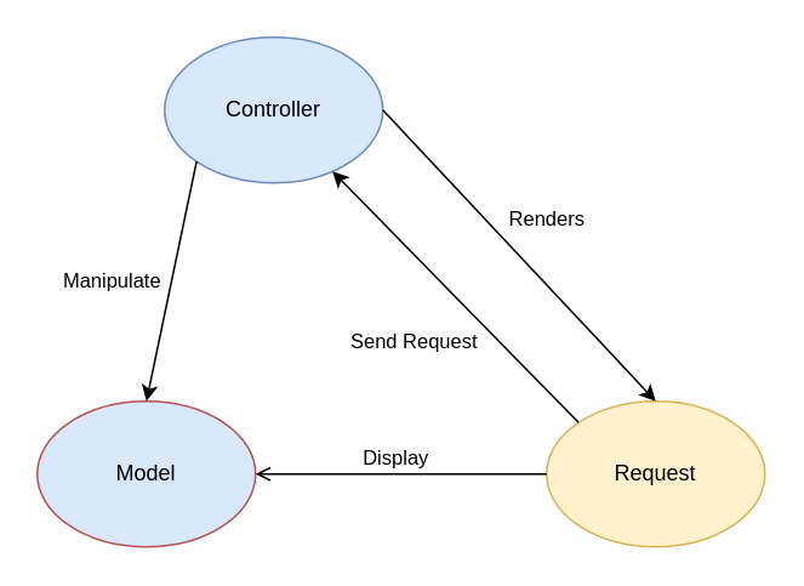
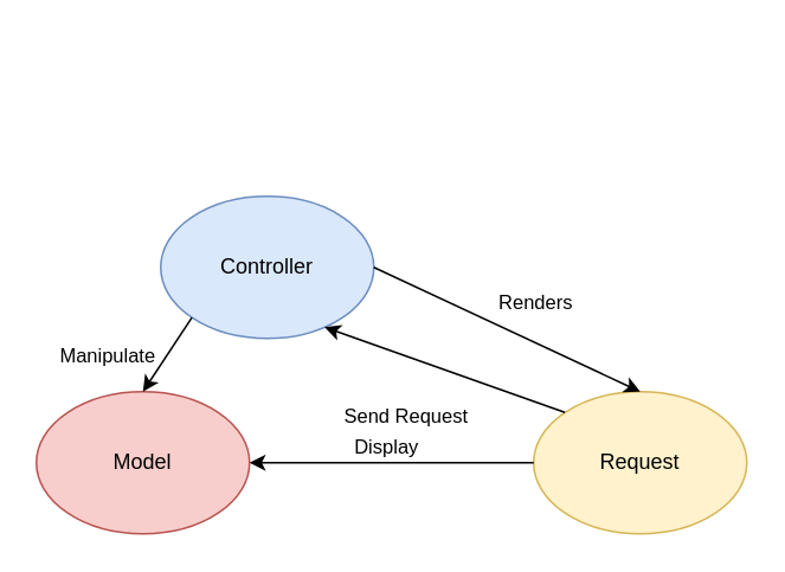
  <mxCell id="0" />
  <mxCell id="1" parent="0" />
- <mxCell id="2" value="Model" style="ellipse;whiteSpace=wrap;html=1;fillColor=#dae8fc;strokeColor=#b85450;" vertex="1" parent="1"><mxGeometry x="20" y="220" width="120" height="80" as="geometry" /></mxCell>
+ <mxCell id="2" value="Model" style="ellipse;whiteSpace=wrap;html=1;fillColor=#f8cecc;strokeColor=#b85450;" vertex="1" parent="1"><mxGeometry x="20" y="220" width="120" height="80" as="geometry" /></mxCell>
  <mxCell id="3" value="Request" style="ellipse;whiteSpace=wrap;html=1;fillColor=#fff2cc;strokeColor=#d6b656;" vertex="1" parent="1"><mxGeometry x="300" y="220" width="120" height="80" as="geometry" /></mxCell>
- <mxCell id="4" value="Controller" style="ellipse;whiteSpace=wrap;html=1;fillColor=#dae8fc;strokeColor=#6c8ebf;" vertex="1" parent="1"><mxGeometry x="90" y="20" width="120" height="80" as="geometry" /></mxCell>
- <mxCell id="5" value="" style="endArrow=open;html=1;rounded=0;exitX=0;exitY=0.5;exitDx=0;exitDy=0;entryX=1;entryY=0.5;entryDx=0;entryDy=0;" edge="1" parent="1" source="3" target="2"><mxGeometry width="50" height="50" relative="1" as="geometry"><mxPoint x="130" y="320" as="sourcePoint" /><mxPoint x="180" y="270" as="targetPoint" /></mxGeometry></mxCell>
+ <mxCell id="4" value="Controller" style="ellipse;whiteSpace=wrap;html=1;fillColor=#dae8fc;strokeColor=#6c8ebf;" vertex="1" parent="1"><mxGeometry x="90" y="110" width="120" height="80" as="geometry" /></mxCell>
+ <mxCell id="5" value="" style="endArrow=classic;html=1;rounded=0;exitX=0;exitY=0.5;exitDx=0;exitDy=0;entryX=1;entryY=0.5;entryDx=0;entryDy=0;" edge="1" parent="1" source="3" target="2"><mxGeometry width="50" height="50" relative="1" as="geometry"><mxPoint x="130" y="320" as="sourcePoint" /><mxPoint x="180" y="270" as="targetPoint" /></mxGeometry></mxCell>
  <mxCell id="6" value="Display" style="edgeLabel;html=1;align=center;verticalAlign=middle;resizable=0;points=[];" vertex="1" connectable="0" parent="5"><mxGeometry x="0.2" relative="1" as="geometry"><mxPoint x="12" y="-10" as="offset" /></mxGeometry></mxCell>
  <mxCell id="7" value="" style="endArrow=classic;html=1;rounded=0;exitX=0;exitY=1;exitDx=0;exitDy=0;entryX=0.5;entryY=0;entryDx=0;entryDy=0;" edge="1" parent="1" source="4" target="2"><mxGeometry width="50" height="50" relative="1" as="geometry"><mxPoint x="130" y="320" as="sourcePoint" /><mxPoint x="180" y="270" as="targetPoint" /></mxGeometry></mxCell>
  <mxCell id="8" value="Manipulate" style="edgeLabel;html=1;align=center;verticalAlign=middle;resizable=0;points=[];" vertex="1" connectable="0" parent="7"><mxGeometry x="-0.013" y="1" relative="1" as="geometry"><mxPoint x="-35" as="offset" /></mxGeometry></mxCell>
  <mxCell id="9" value="" style="endArrow=classic;html=1;rounded=0;exitX=1;exitY=0.5;exitDx=0;exitDy=0;entryX=0.5;entryY=0;entryDx=0;entryDy=0;" edge="1" parent="1" source="4" target="3"><mxGeometry width="50" height="50" relative="1" as="geometry"><mxPoint x="130" y="320" as="sourcePoint" /><mxPoint x="180" y="270" as="targetPoint" /></mxGeometry></mxCell>
  <mxCell id="10" value="Renders" style="edgeLabel;html=1;align=center;verticalAlign=middle;resizable=0;points=[];" vertex="1" connectable="0" parent="9"><mxGeometry x="-0.097" y="-1" relative="1" as="geometry"><mxPoint x="23" y="-13" as="offset" /></mxGeometry></mxCell>
  <mxCell id="11" value="" style="endArrow=classic;html=1;rounded=0;entryX=0.769;entryY=0.921;entryDx=0;entryDy=0;exitX=0;exitY=0;exitDx=0;exitDy=0;entryPerimeter=0;" edge="1" parent="1" source="3" target="4"><mxGeometry width="50" height="50" relative="1" as="geometry"><mxPoint x="130" y="320" as="sourcePoint" /><mxPoint x="180" y="270" as="targetPoint" /></mxGeometry></mxCell>
  <mxCell id="12" value="Send Request" style="edgeLabel;html=1;align=center;verticalAlign=middle;resizable=0;points=[];" vertex="1" connectable="0" parent="11"><mxGeometry x="0.029" y="4" relative="1" as="geometry"><mxPoint x="-19" y="23" as="offset" /></mxGeometry></mxCell>
